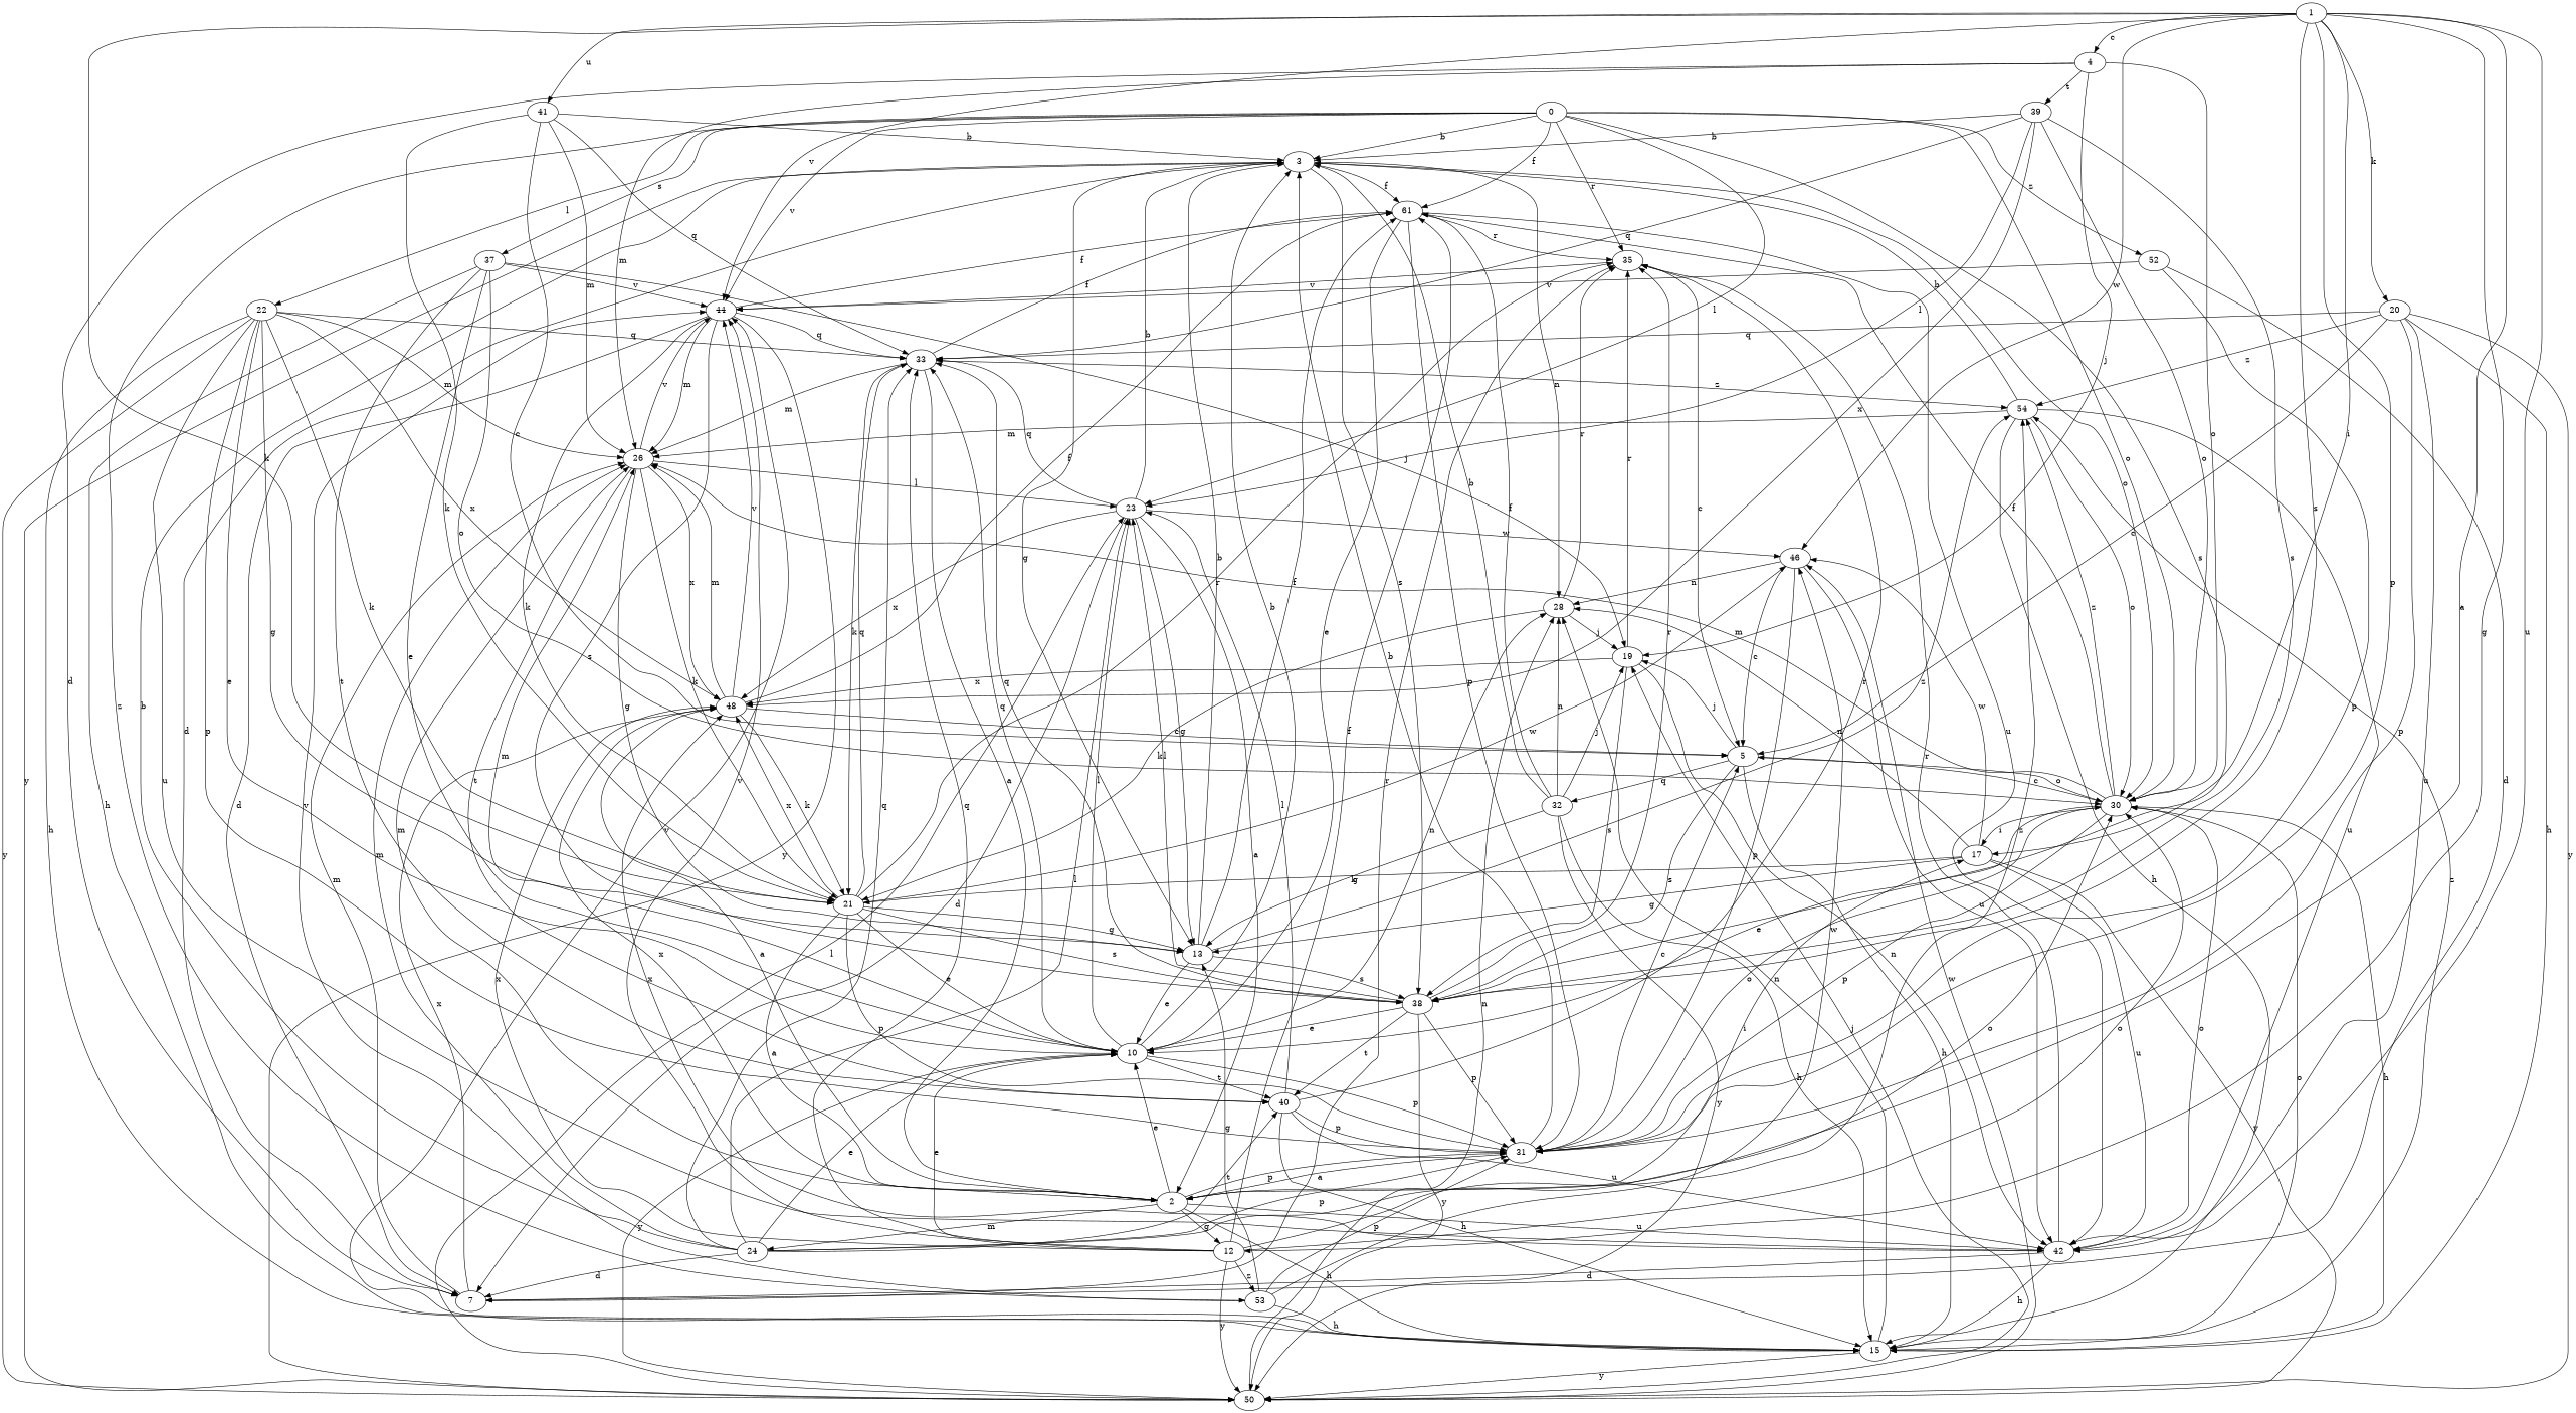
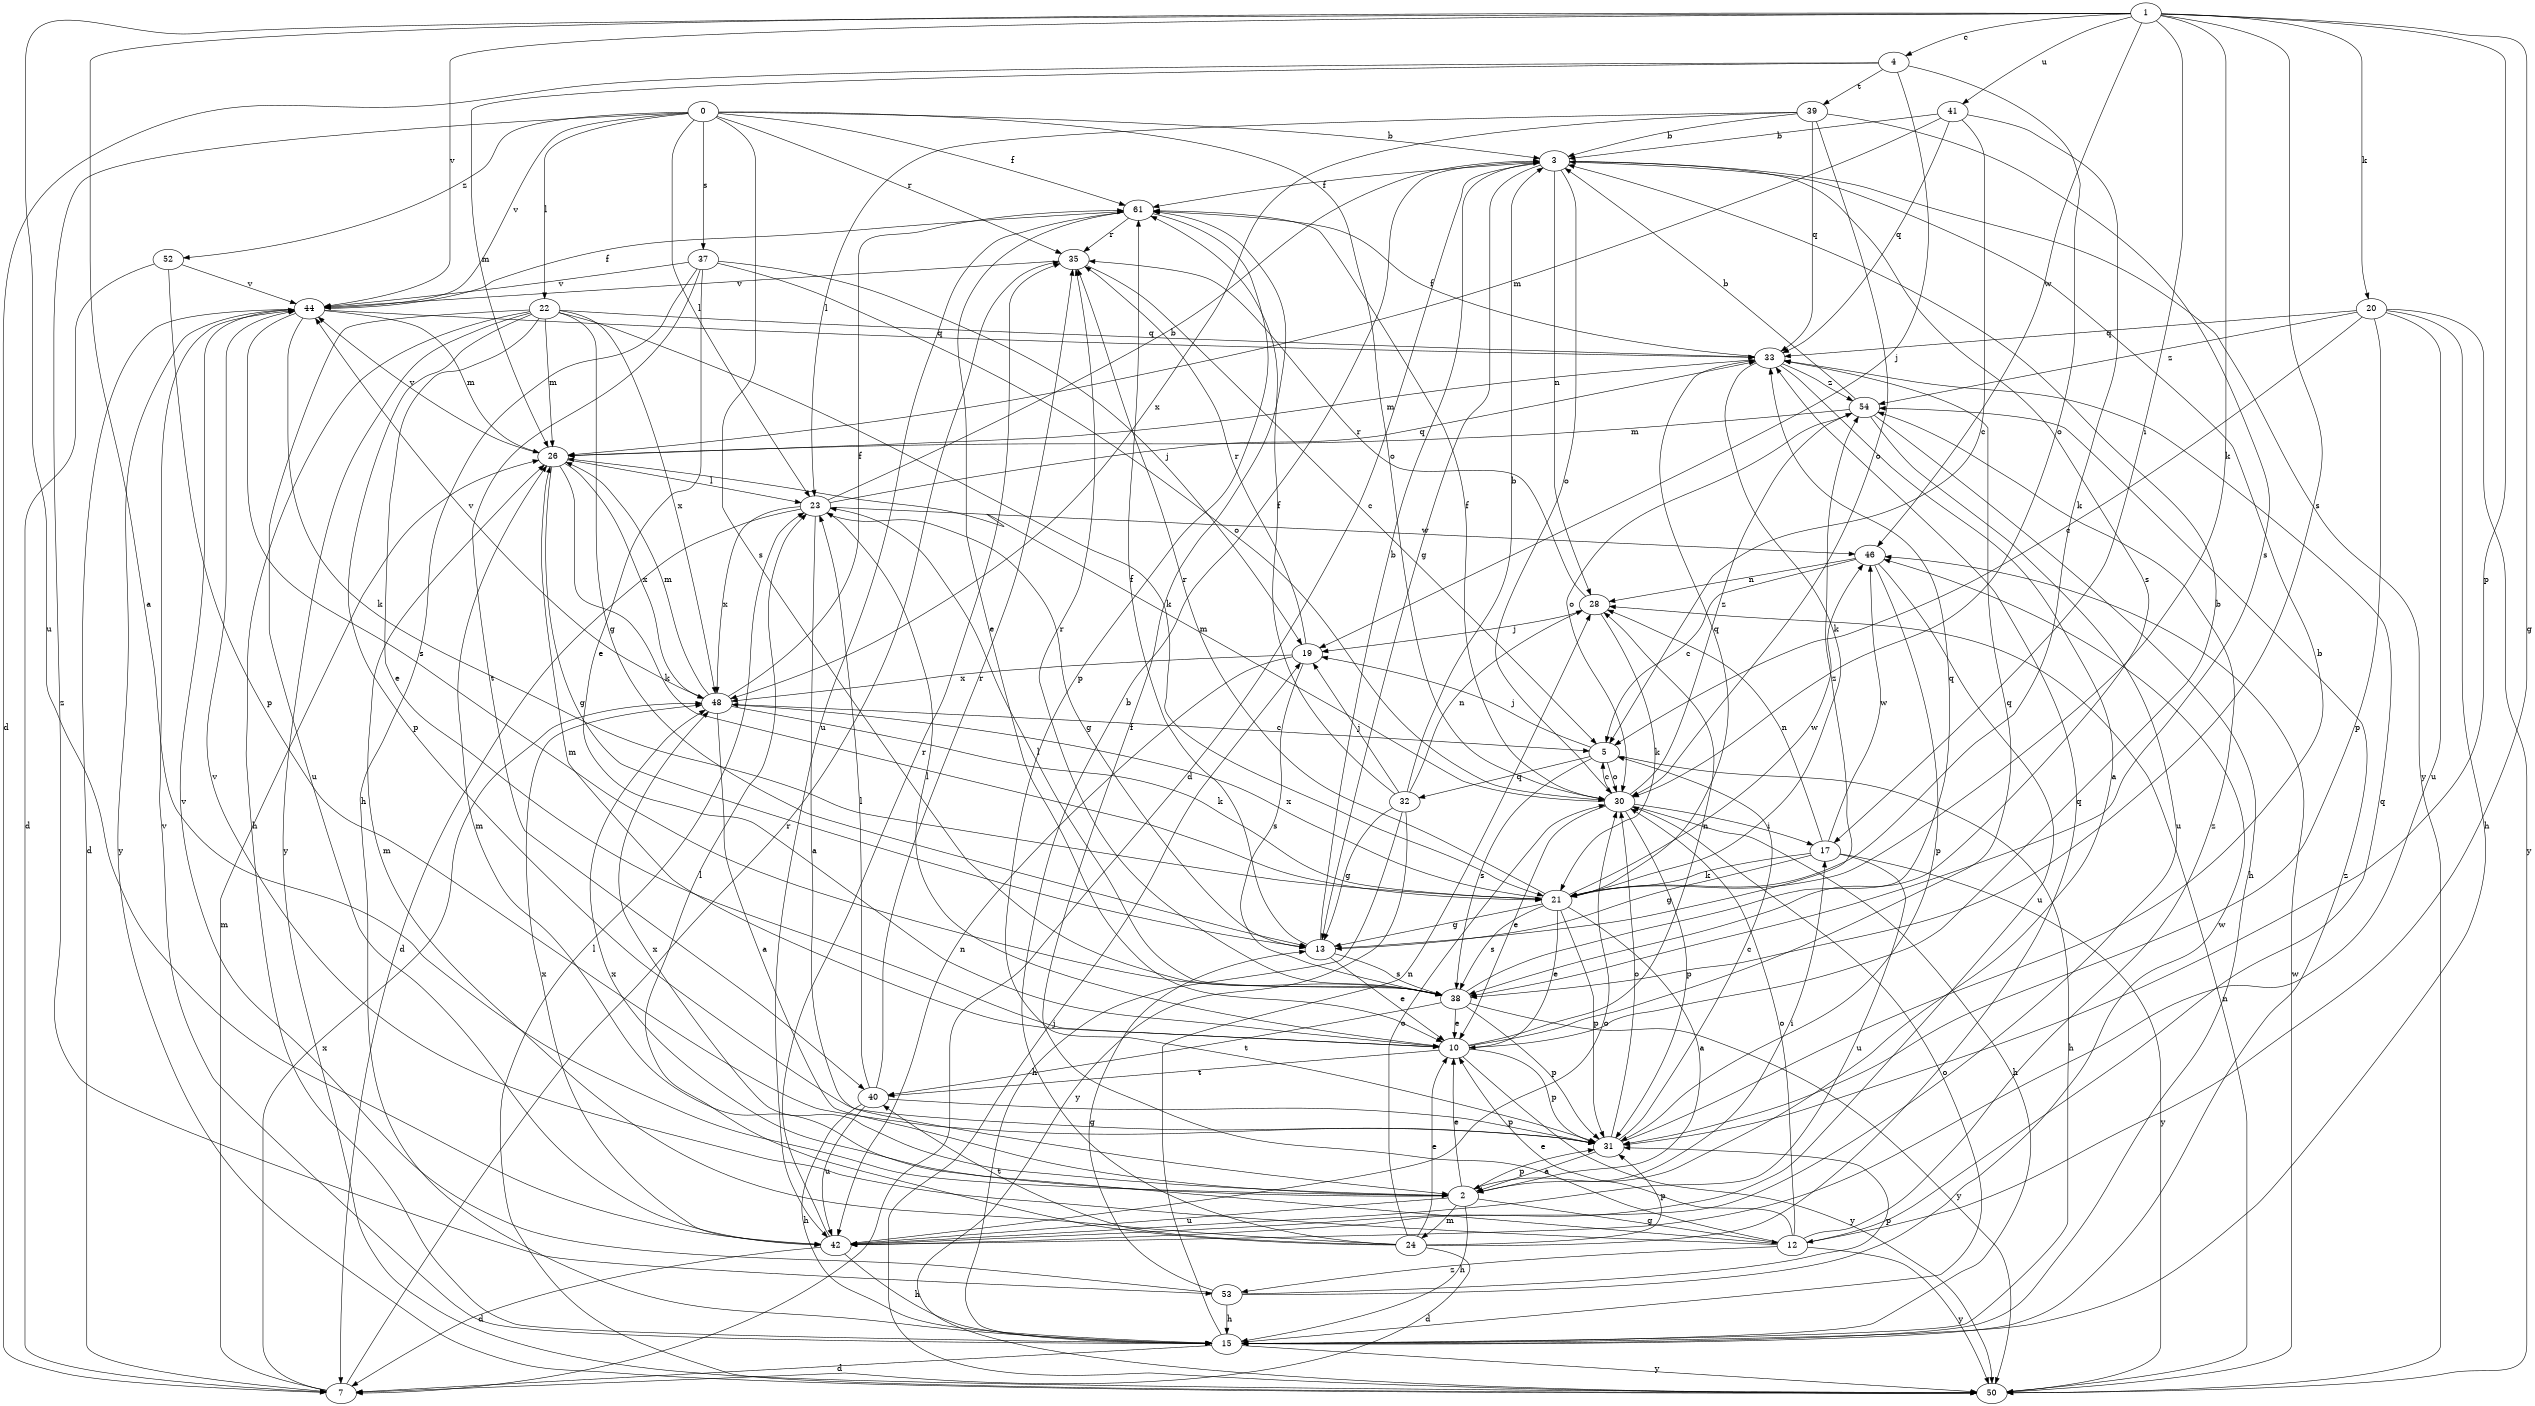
  strict digraph {
    0
    3
    n3 [label=61]
    22
    23
    30
    35
    37
    38
    44
    52
    53
    7
    13
    28
    50
    31
    42
    10
    21
    15
    26
    48
    33
    2
    46
    17
    5
    54
    19
    40
    1
    4
    12
    20
    41
    24
    39
    32
    0 -> 3 [label=b]
    0 -> n3 [label=f]
    0 -> 22 [label=l]
    0 -> 23 [label=l]
    0 -> 30 [label=o]
    0 -> 35 [label=r]
    0 -> 37 [label=s]
    0 -> 38 [label=s]
    0 -> 44 [label=v]
    0 -> 52 [label=z]
    0 -> 53 [label=z]
    3 -> n3 [label=f]
    3 -> 30 [label=o]
    3 -> 38 [label=s]
    3 -> 7 [label=d]
    3 -> 13 [label=g]
    3 -> 28 [label=n]
    3 -> 50 [label=y]
    n3 -> 35 [label=r]
    n3 -> 31 [label=p]
    n3 -> 42 [label=u]
    n3 -> 10 [label=e]
    22 -> 13 [label=g]
    22 -> 50 [label=y]
    22 -> 31 [label=p]
    22 -> 42 [label=u]
    22 -> 10 [label=e]
    22 -> 21 [label=k]
    22 -> 15 [label=h]
    22 -> 26 [label=m]
    22 -> 48 [label=x]
    22 -> 33 [label=q]
    23 -> 3 [label=b]
    23 -> 7 [label=d]
    23 -> 13 [label=g]
    23 -> 48 [label=x]
    23 -> 33 [label=q]
    23 -> 2 [label=a]
    23 -> 46 [label=w]
    30 -> n3 [label=f]
    30 -> 31 [label=p]
    30 -> 10 [label=e]
    30 -> 15 [label=h]
    30 -> 26 [label=m]
    30 -> 17 [label=i]
    30 -> 5 [label=c]
    30 -> 54 [label=z]
    35 -> 44 [label=v]
    35 -> 5 [label=c]
    37 -> 30 [label=o]
    37 -> 44 [label=v]
    37 -> 10 [label=e]
    37 -> 15 [label=h]
    37 -> 19 [label=j]
    37 -> 40 [label=t]
    38 -> 23 [label=l]
    38 -> 35 [label=r]
    38 -> 50 [label=y]
    38 -> 31 [label=p]
    38 -> 10 [label=e]
    38 -> 33 [label=q]
    38 -> 40 [label=t]
    44 -> n3 [label=f]
    44 -> 38 [label=s]
    44 -> 7 [label=d]
    44 -> 50 [label=y]
    44 -> 21 [label=k]
    44 -> 26 [label=m]
    44 -> 33 [label=q]
    52 -> 44 [label=v]
    52 -> 7 [label=d]
    52 -> 31 [label=p]
    53 -> 44 [label=v]
    53 -> 13 [label=g]
    53 -> 31 [label=p]
    53 -> 15 [label=h]
    53 -> 46 [label=w]
    7 -> 35 [label=r]
    7 -> 26 [label=m]
    7 -> 48 [label=x]
    13 -> 3 [label=b]
    13 -> n3 [label=f]
    13 -> 38 [label=s]
    13 -> 10 [label=e]
    13 -> 54 [label=z]
    28 -> 35 [label=r]
    28 -> 21 [label=k]
    28 -> 19 [label=j]
    50 -> 23 [label=l]
    50 -> 28 [label=n]
    50 -> 46 [label=w]
    50 -> 19 [label=j]
    31 -> 3 [label=b]
    31 -> 30 [label=o]
    31 -> 2 [label=a]
    31 -> 5 [label=c]
    42 -> 30 [label=o]
    42 -> 35 [label=r]
    42 -> 7 [label=d]
    42 -> 15 [label=h]
    42 -> 48 [label=x]
    10 -> 3 [label=b]
    10 -> 23 [label=l]
    10 -> 28 [label=n]
    10 -> 50 [label=y]
    10 -> 31 [label=p]
    10 -> 26 [label=m]
    10 -> 33 [label=q]
    10 -> 40 [label=t]
    21 -> 35 [label=r]
    21 -> 38 [label=s]
    21 -> 13 [label=g]
    21 -> 31 [label=p]
    21 -> 10 [label=e]
    21 -> 48 [label=x]
    21 -> 33 [label=q]
    21 -> 2 [label=a]
    21 -> 46 [label=w]
    15 -> 30 [label=o]
    15 -> 44 [label=v]
+   15 -> 7 [label=d]
    15 -> 28 [label=n]
    15 -> 50 [label=y]
    15 -> 54 [label=z]
    26 -> 23 [label=l]
    26 -> 44 [label=v]
    26 -> 13 [label=g]
    26 -> 21 [label=k]
    26 -> 48 [label=x]
-   26 -> 40 [label=t]
    48 -> n3 [label=f]
    48 -> 44 [label=v]
    48 -> 21 [label=k]
    48 -> 26 [label=m]
    48 -> 2 [label=a]
    48 -> 5 [label=c]
    33 -> n3 [label=f]
    33 -> 21 [label=k]
    33 -> 26 [label=m]
    33 -> 2 [label=a]
    33 -> 54 [label=z]
    2 -> 31 [label=p]
    2 -> 42 [label=u]
    2 -> 10 [label=e]
    2 -> 15 [label=h]
    2 -> 26 [label=m]
    2 -> 48 [label=x]
    2 -> 17 [label=i]
    2 -> 12 [label=g]
    2 -> 24 [label=m]
    46 -> 28 [label=n]
    46 -> 31 [label=p]
    46 -> 42 [label=u]
    46 -> 5 [label=c]
    17 -> 13 [label=g]
    17 -> 28 [label=n]
    17 -> 50 [label=y]
    17 -> 42 [label=u]
    17 -> 21 [label=k]
    17 -> 46 [label=w]
    5 -> 30 [label=o]
    5 -> 38 [label=s]
    5 -> 15 [label=h]
    5 -> 19 [label=j]
    5 -> 32 [label=q]
    54 -> 3 [label=b]
    54 -> 30 [label=o]
    54 -> 42 [label=u]
    54 -> 15 [label=h]
    54 -> 26 [label=m]
    19 -> 35 [label=r]
    19 -> 38 [label=s]
    19 -> 42 [label=n]
    19 -> 48 [label=x]
    40 -> 23 [label=l]
    40 -> 35 [label=r]
    40 -> 31 [label=p]
    40 -> 42 [label=u]
    40 -> 15 [label=h]
    1 -> 38 [label=s]
    1 -> 44 [label=v]
    1 -> 31 [label=p]
    1 -> 42 [label=u]
    1 -> 21 [label=k]
    1 -> 2 [label=a]
    1 -> 46 [label=w]
    1 -> 17 [label=i]
    1 -> 4 [label=c]
    1 -> 12 [label=g]
    1 -> 20 [label=k]
    1 -> 41 [label=u]
    4 -> 30 [label=o]
    4 -> 7 [label=d]
    4 -> 26 [label=m]
    4 -> 19 [label=j]
    4 -> 39 [label=t]
    12 -> n3 [label=f]
    12 -> 30 [label=o]
    12 -> 44 [label=v]
    12 -> 53 [label=z]
    12 -> 50 [label=y]
    12 -> 10 [label=e]
    12 -> 48 [label=x]
    12 -> 33 [label=q]
    12 -> 54 [label=z]
    20 -> 50 [label=y]
    20 -> 31 [label=p]
    20 -> 42 [label=u]
    20 -> 15 [label=h]
    20 -> 33 [label=q]
    20 -> 5 [label=c]
    20 -> 54 [label=z]
    41 -> 3 [label=b]
    41 -> 21 [label=k]
    41 -> 26 [label=m]
    41 -> 33 [label=q]
    41 -> 5 [label=c]
    24 -> 3 [label=b]
    24 -> 23 [label=l]
    24 -> 30 [label=o]
    24 -> 7 [label=d]
    24 -> 31 [label=p]
    24 -> 10 [label=e]
    24 -> 26 [label=m]
    24 -> 33 [label=q]
    24 -> 40 [label=t]
    39 -> 3 [label=b]
    39 -> 23 [label=l]
    39 -> 30 [label=o]
    39 -> 38 [label=s]
    39 -> 48 [label=x]
    39 -> 33 [label=q]
    32 -> 3 [label=b]
    32 -> n3 [label=f]
    32 -> 13 [label=g]
    32 -> 28 [label=n]
    32 -> 50 [label=y]
    32 -> 15 [label=h]
    32 -> 19 [label=j]
  }
